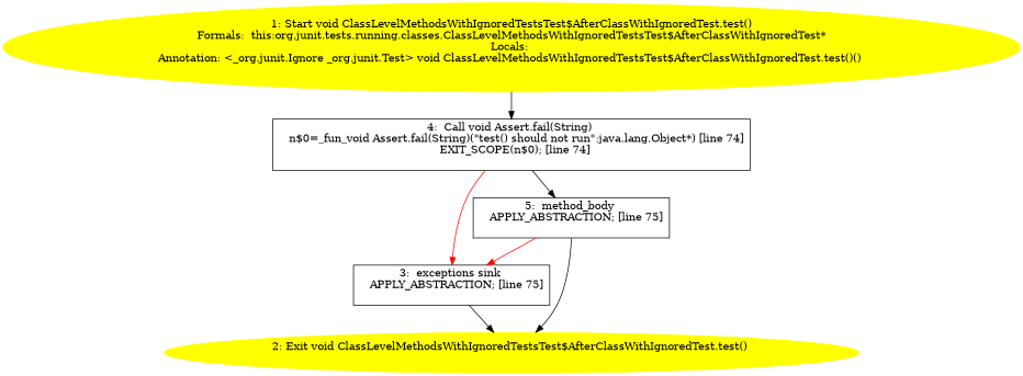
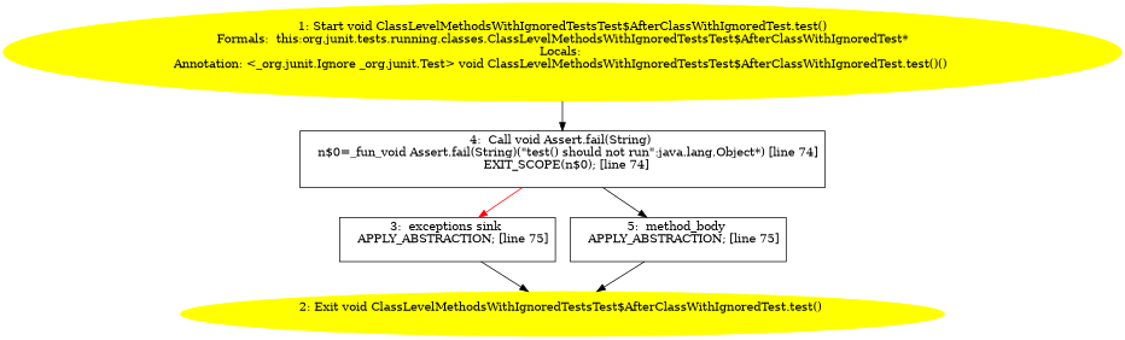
  digraph {
    node [shape=box]
    n1 [color=yellow label="1: Start void ClassLevelMethodsWithIgnoredTestsTest$AfterClassWithIgnoredTest.test()\nFormals:  this:org.junit.tests.running.classes.ClassLevelMethodsWithIgnoredTestsTest$AfterClassWithIgnoredTest*\nLocals: \nAnnotation: <_org.junit.Ignore _org.junit.Test> void ClassLevelMethodsWithIgnoredTestsTest$AfterClassWithIgnoredTest.test()() \n  " style=filled shape=""]
    n2 [label="4:  Call void Assert.fail(String) \n   n$0=_fun_void Assert.fail(String)(\"test() should not run\":java.lang.Object*) [line 74]\n  EXIT_SCOPE(n$0); [line 74]\n "]
    n3 [label="3:  exceptions sink \n   APPLY_ABSTRACTION; [line 75]\n "]
    n4 [label="5:  method_body \n   APPLY_ABSTRACTION; [line 75]\n "]
    n5 [color=yellow label="2: Exit void ClassLevelMethodsWithIgnoredTestsTest$AfterClassWithIgnoredTest.test() \n  " style=filled shape=""]
    n1 -> n2
    n2 -> n3 [color=red]
    n2 -> n4
    n3 -> n5
-   n4 -> n3 [color=red]
    n4 -> n5
  }
